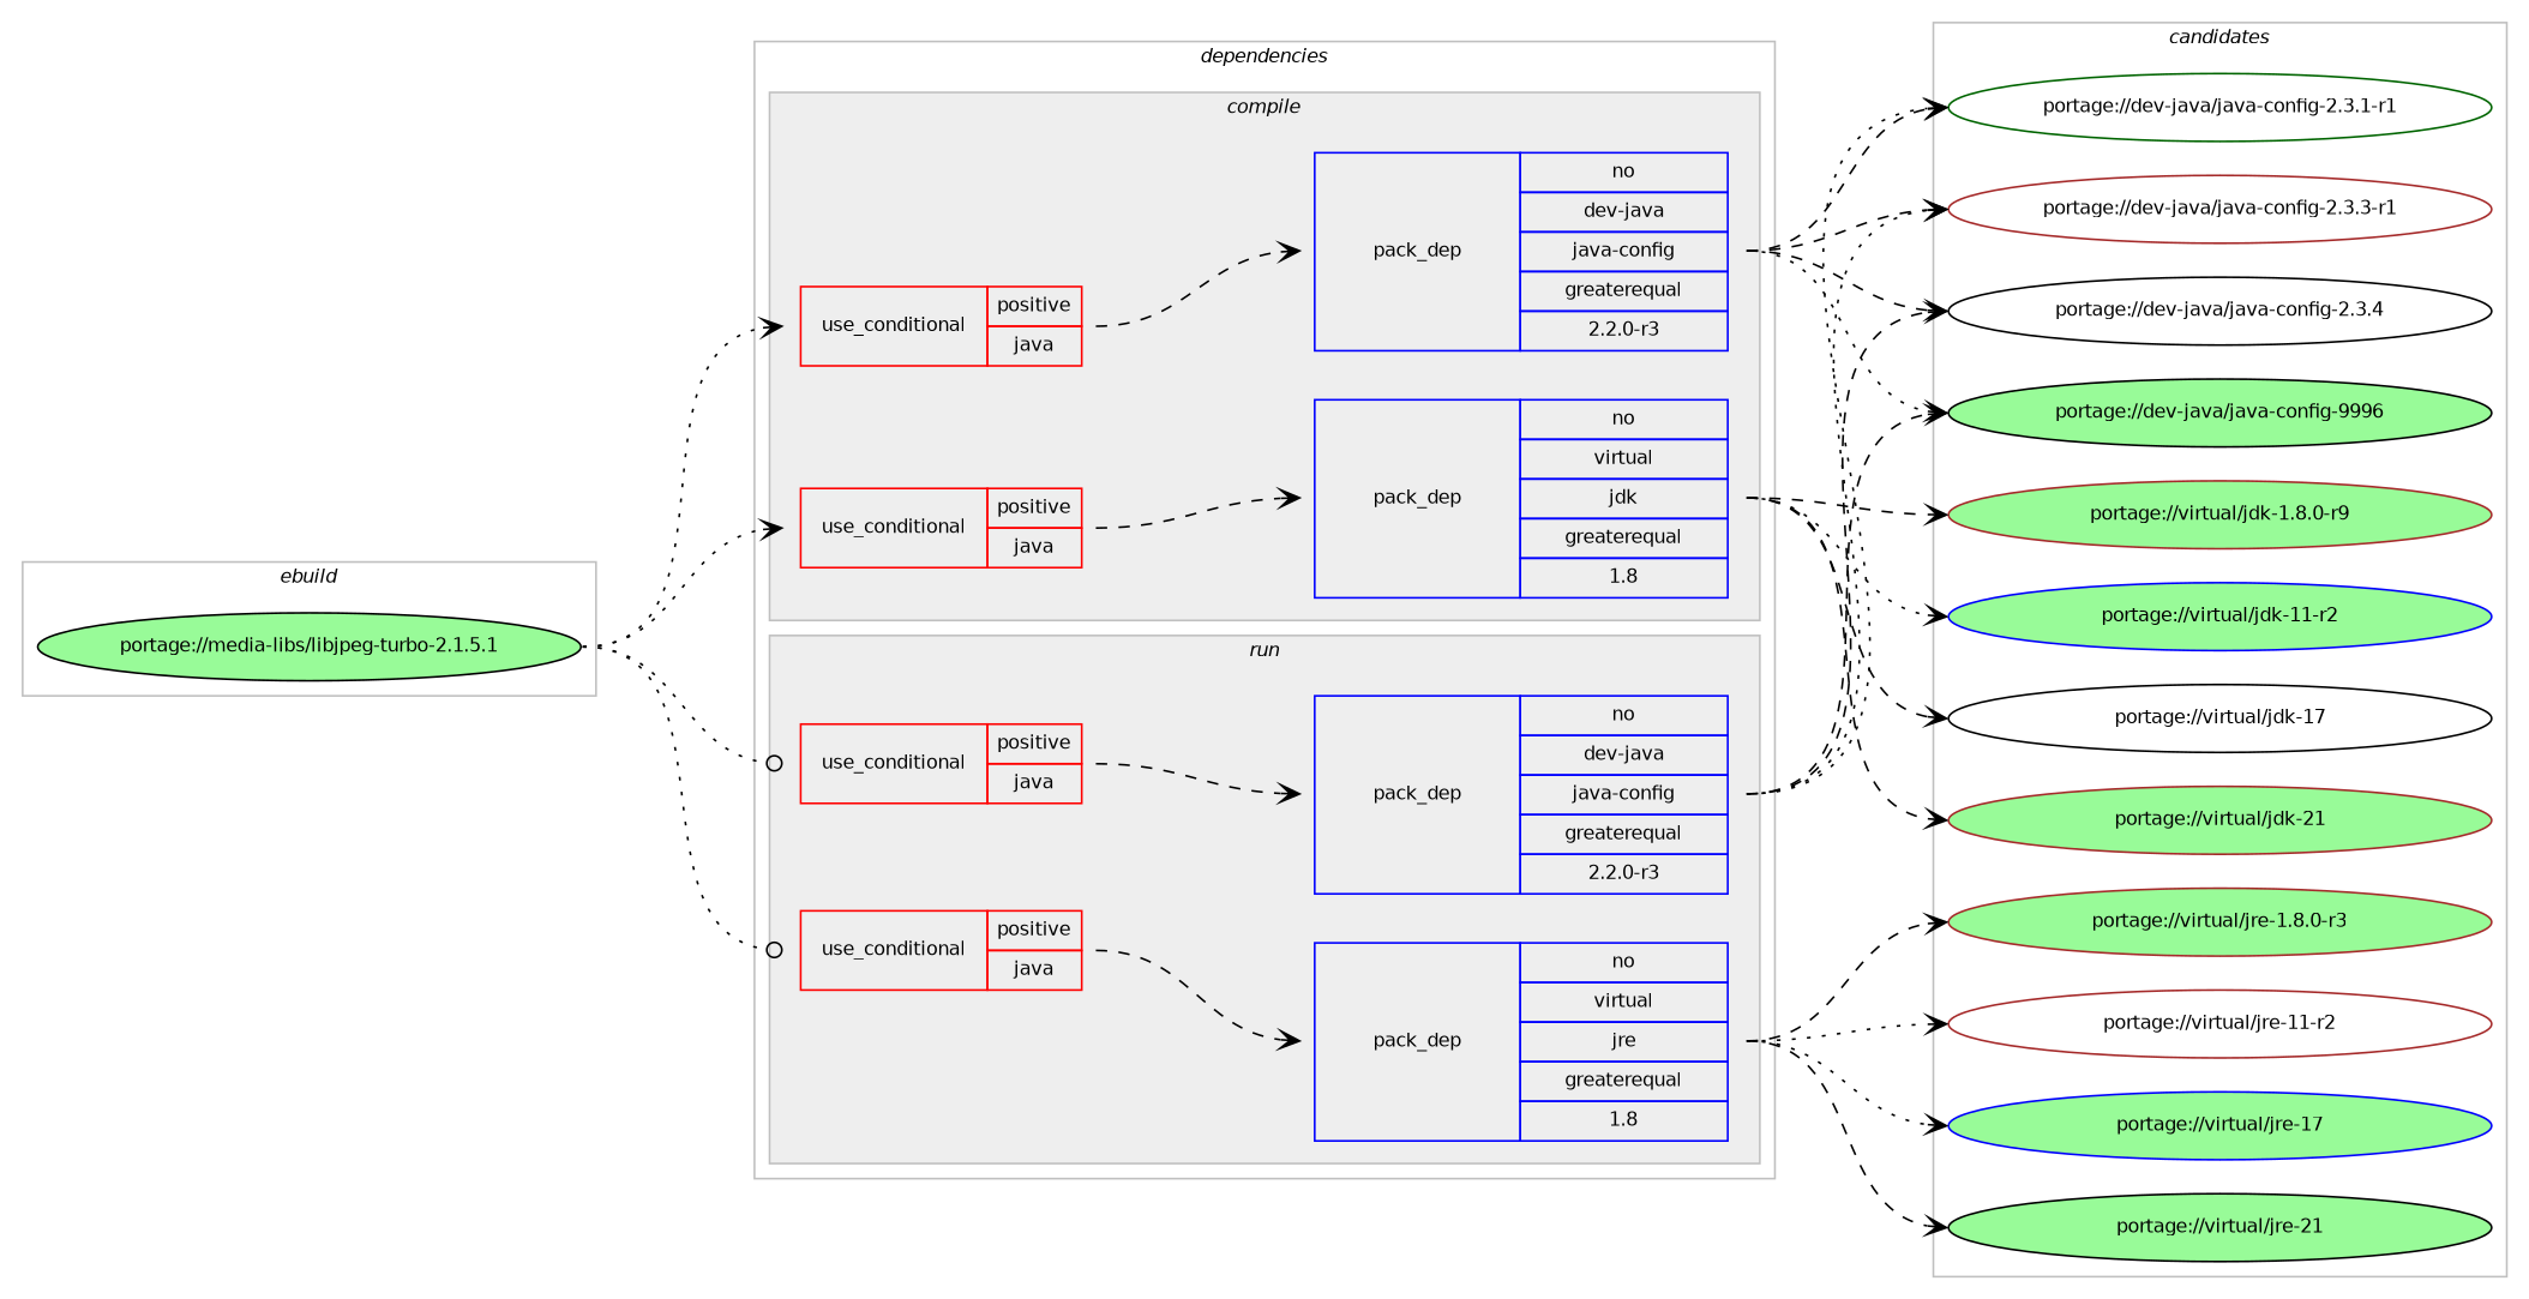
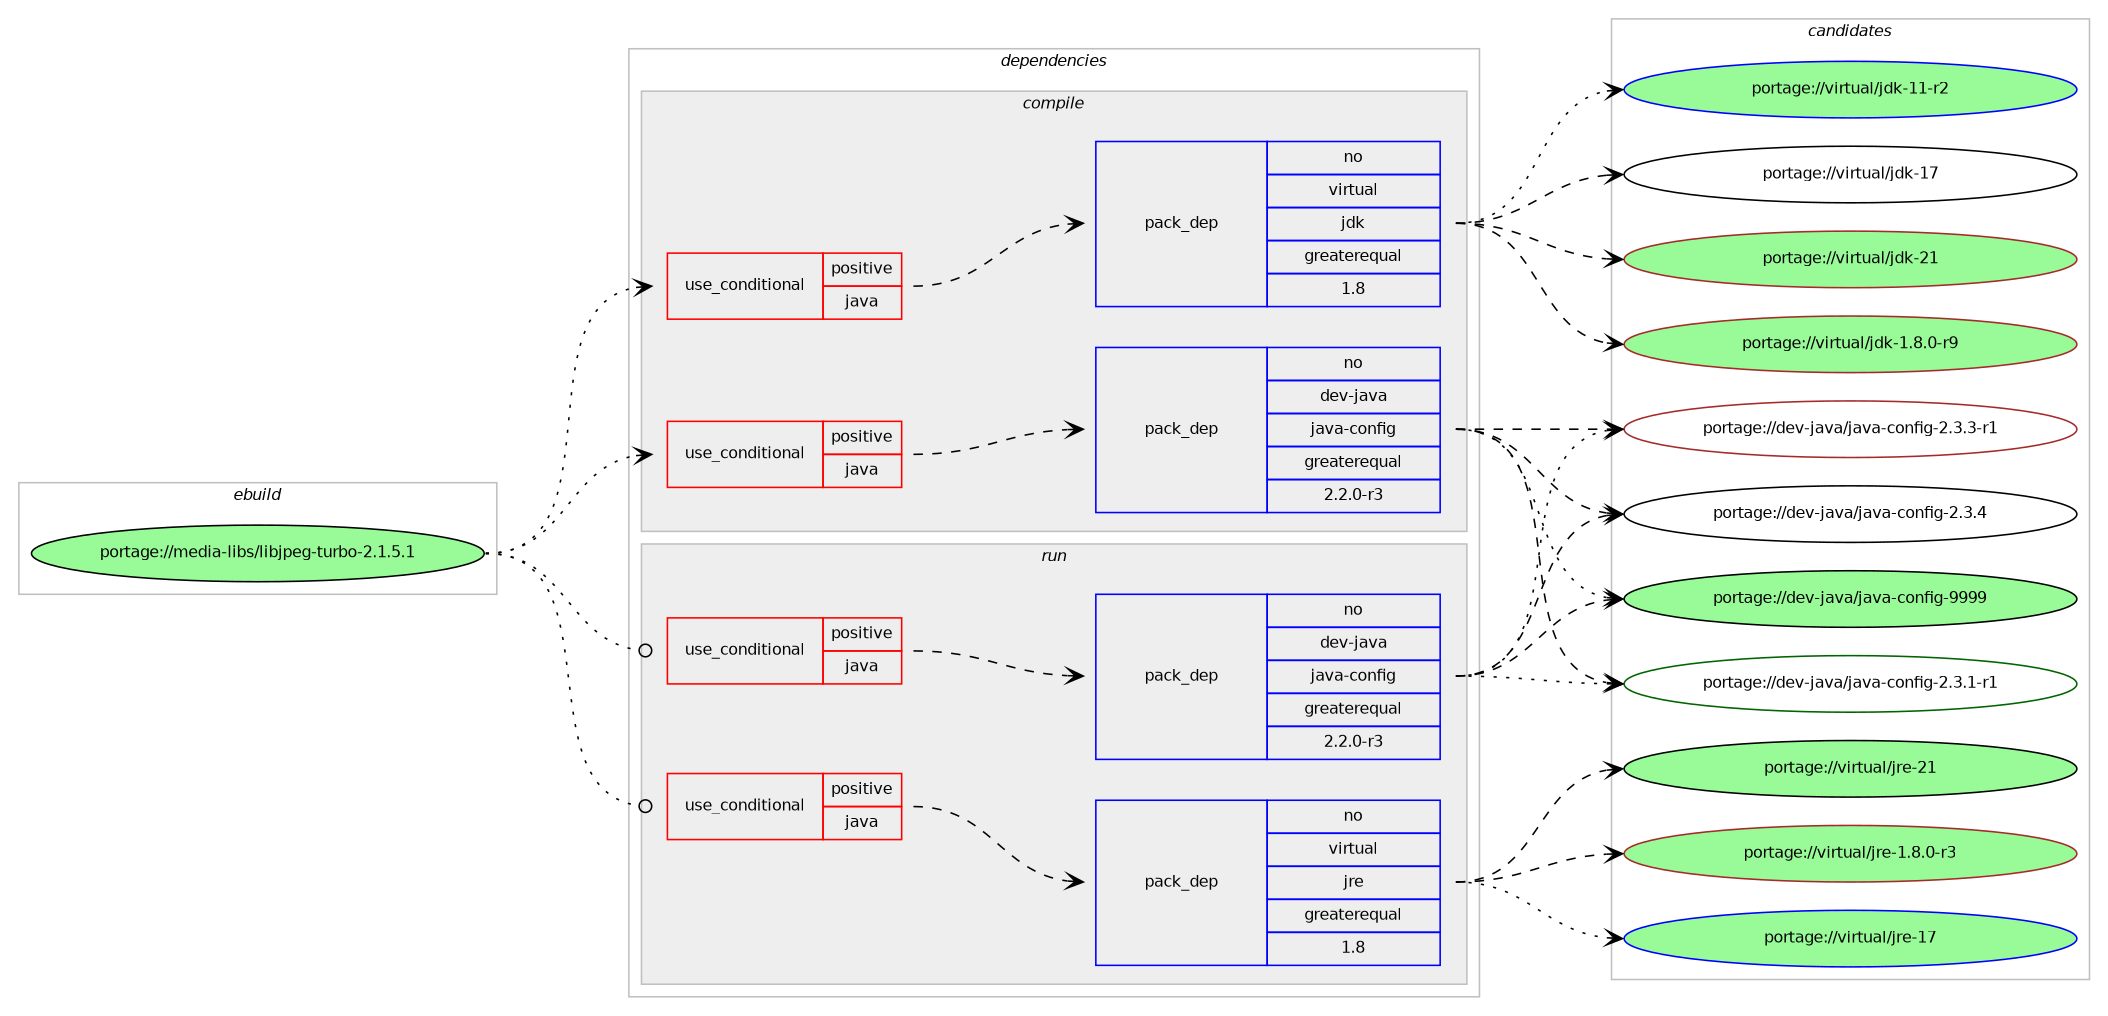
  digraph {
    compound=true
    concentrate=true
    fontname=Helvetica
    fontsize=10
    newrank=true
    rankdir=LR
    ranksep=1.5
    node [color=blue fontname=Helvetica fontsize=10 style=filled]
    edge [arrowhead=vee headport=w style=dashed tailport=e weight=100]
    n1 [color=black fillcolor=palegreen label="portage://media-libs/libjpeg-turbo-2.1.5.1" width=4]
    n2 [label=<<TABLE BORDER="0" CELLBORDER="1" CELLSPACING="0" CELLPADDING="4" WIDTH="220"><TR><TD ROWSPAN="6" CELLPADDING="30">pack_dep</TD></TR><TR><TD WIDTH="110">no</TD></TR><TR><TD>dev-java</TD></TR><TR><TD>java-config</TD></TR><TR><TD>greaterequal</TD></TR><TR><TD>2.2.0-r3</TD></TR></TABLE>> shape=none style=""]
    n3 [color=red label=<<TABLE BORDER="0" CELLBORDER="1" CELLSPACING="0" CELLPADDING="4"><TR><TD ROWSPAN="3" CELLPADDING="10">use_conditional</TD></TR><TR><TD>positive</TD></TR><TR><TD>java</TD></TR></TABLE>> shape=none style=""]
    n4 [label=<<TABLE BORDER="0" CELLBORDER="1" CELLSPACING="0" CELLPADDING="4" WIDTH="220"><TR><TD ROWSPAN="6" CELLPADDING="30">pack_dep</TD></TR><TR><TD WIDTH="110">no</TD></TR><TR><TD>virtual</TD></TR><TR><TD>jdk</TD></TR><TR><TD>greaterequal</TD></TR><TR><TD>1.8</TD></TR></TABLE>> shape=none style=""]
    n5 [color=red label=<<TABLE BORDER="0" CELLBORDER="1" CELLSPACING="0" CELLPADDING="4"><TR><TD ROWSPAN="3" CELLPADDING="10">use_conditional</TD></TR><TR><TD>positive</TD></TR><TR><TD>java</TD></TR></TABLE>> shape=none style=""]
    n6 [label=<<TABLE BORDER="0" CELLBORDER="1" CELLSPACING="0" CELLPADDING="4" WIDTH="220"><TR><TD ROWSPAN="6" CELLPADDING="30">pack_dep</TD></TR><TR><TD WIDTH="110">no</TD></TR><TR><TD>dev-java</TD></TR><TR><TD>java-config</TD></TR><TR><TD>greaterequal</TD></TR><TR><TD>2.2.0-r3</TD></TR></TABLE>> shape=none style=""]
    n7 [color=red label=<<TABLE BORDER="0" CELLBORDER="1" CELLSPACING="0" CELLPADDING="4"><TR><TD ROWSPAN="3" CELLPADDING="10">use_conditional</TD></TR><TR><TD>positive</TD></TR><TR><TD>java</TD></TR></TABLE>> shape=none style=""]
    n8 [label=<<TABLE BORDER="0" CELLBORDER="1" CELLSPACING="0" CELLPADDING="4" WIDTH="220"><TR><TD ROWSPAN="6" CELLPADDING="30">pack_dep</TD></TR><TR><TD WIDTH="110">no</TD></TR><TR><TD>virtual</TD></TR><TR><TD>jre</TD></TR><TR><TD>greaterequal</TD></TR><TR><TD>1.8</TD></TR></TABLE>> shape=none style=""]
    n9 [color=red label=<<TABLE BORDER="0" CELLBORDER="1" CELLSPACING="0" CELLPADDING="4"><TR><TD ROWSPAN="3" CELLPADDING="10">use_conditional</TD></TR><TR><TD>positive</TD></TR><TR><TD>java</TD></TR></TABLE>> shape=none style=""]
    n10 [color=darkgreen fillcolor=white label="portage://dev-java/java-config-2.3.1-r1" width=4]
    n11 [color=brown fillcolor=white label="portage://dev-java/java-config-2.3.3-r1" width=4]
    n12 [color=black fillcolor=white label="portage://dev-java/java-config-2.3.4" width=4]
-   n13 [color=black fillcolor=palegreen label="portage://dev-java/java-config-9996" width=4]
+   n13 [color=black fillcolor=palegreen label="portage://dev-java/java-config-9999" width=4]
    n14 [color=brown fillcolor=palegreen label="portage://virtual/jdk-1.8.0-r9" width=4]
    n15 [fillcolor=palegreen label="portage://virtual/jdk-11-r2" width=4]
    n16 [color=black fillcolor=white label="portage://virtual/jdk-17" width=4]
    n17 [color=brown fillcolor=palegreen label="portage://virtual/jdk-21" width=4]
    n18 [color=brown fillcolor=palegreen label="portage://virtual/jre-1.8.0-r3" width=4]
-   n19 [color=brown fillcolor=white label="portage://virtual/jre-11-r2" width=4]
    n20 [fillcolor=palegreen label="portage://virtual/jre-17" width=4]
    n21 [color=black fillcolor=palegreen label="portage://virtual/jre-21" width=4]
    subgraph cluster_1 {
      color=gray
      label=<<i>ebuild</i>>
      rank=same
      n1
    }
    subgraph cluster_2 {
      color=gray
      label=<<i>dependencies</i>>
      subgraph cluster_3 {
        color=gray
        fillcolor="#eeeeee"
        label=<<i>compile</i>>
        style=filled
        subgraph sub_4 {
          color=gray
          fillcolor="#eeeeee"
          label=<<i>compile</i>>
          style=filled
          n3
          subgraph sub_5 {
            color=gray
            fillcolor="#eeeeee"
            label=<<i>compile</i>>
            style=filled
            n2
          }
        }
        subgraph sub_6 {
          color=gray
          fillcolor="#eeeeee"
          label=<<i>compile</i>>
          style=filled
          n5
          subgraph sub_7 {
            color=gray
            fillcolor="#eeeeee"
            label=<<i>compile</i>>
            style=filled
            n4
          }
        }
      }
      subgraph cluster_8 {
        color=gray
        fillcolor="#eeeeee"
        label=<<i>compile and run</i>>
        style=filled
      }
      subgraph cluster_9 {
        color=gray
        fillcolor="#eeeeee"
        label=<<i>run</i>>
        style=filled
        subgraph sub_10 {
          color=gray
          fillcolor="#eeeeee"
          label=<<i>run</i>>
          style=filled
          n7
          subgraph sub_11 {
            color=gray
            fillcolor="#eeeeee"
            label=<<i>run</i>>
            style=filled
            n6
          }
        }
        subgraph sub_12 {
          color=gray
          fillcolor="#eeeeee"
          label=<<i>run</i>>
          style=filled
          n9
          subgraph sub_13 {
            color=gray
            fillcolor="#eeeeee"
            label=<<i>run</i>>
            style=filled
            n8
          }
        }
      }
    }
    subgraph cluster_14 {
      color=gray
      label=<<i>candidates</i>>
      rank=same
      subgraph sub_15 {
        color=black
        label=<<i>candidates</i>>
        nodesep=1
        rank=same
        n10
        n11
        n12
        n13
      }
      subgraph sub_16 {
        color=black
        label=<<i>candidates</i>>
        nodesep=1
        rank=same
        n14
        n15
        n16
        n17
      }
      subgraph sub_17 {
        color=black
        label=<<i>candidates</i>>
        nodesep=1
        rank=same
        n10
        n11
        n12
        n13
      }
      subgraph sub_18 {
        color=black
        label=<<i>candidates</i>>
        nodesep=1
        rank=same
        n18
-       n19
        n20
        n21
      }
    }
    n1 -> n3 [style=dotted weight=20]
    n1 -> n5 [style=dotted weight=20]
    n1 -> n7 [arrowhead=odot style=dotted weight=20]
    n1 -> n9 [arrowhead=odot style=dotted weight=20]
    n2 -> n10
    n2 -> n11
    n2 -> n12
    n2 -> n13 [style=dotted]
    n3 -> n2 [weight=20]
    n4 -> n14
    n4 -> n15 [style=dotted]
    n4 -> n16
    n4 -> n17
    n5 -> n4 [weight=20]
    n6 -> n10 [style=dotted]
    n6 -> n11 [style=dotted]
    n6 -> n12
    n6 -> n13
    n7 -> n6 [weight=20]
    n8 -> n18
-   n8 -> n19 [style=dotted]
    n8 -> n20 [style=dotted]
    n8 -> n21
    n9 -> n8 [weight=20]
  }
